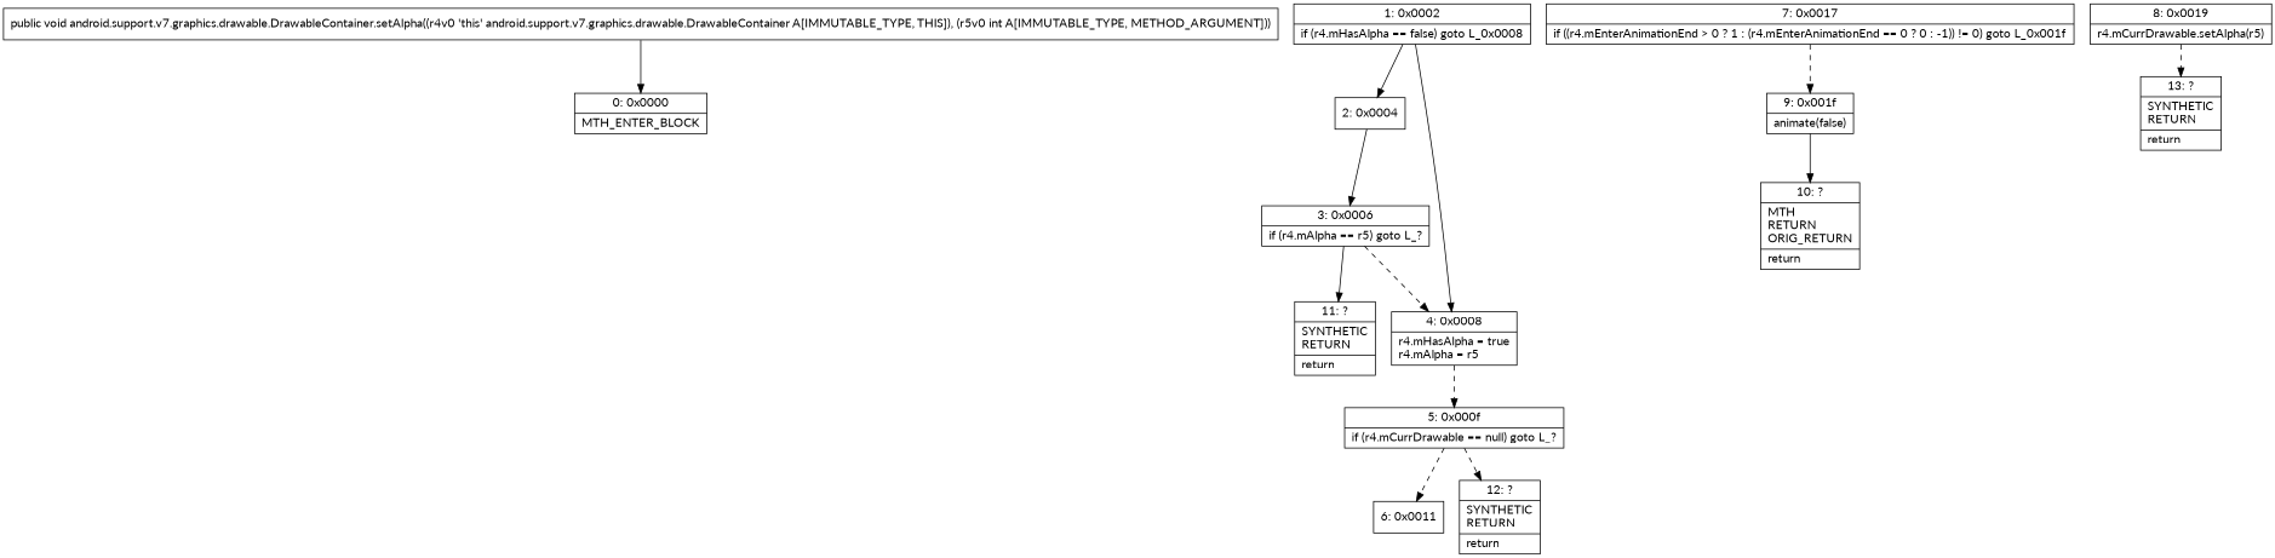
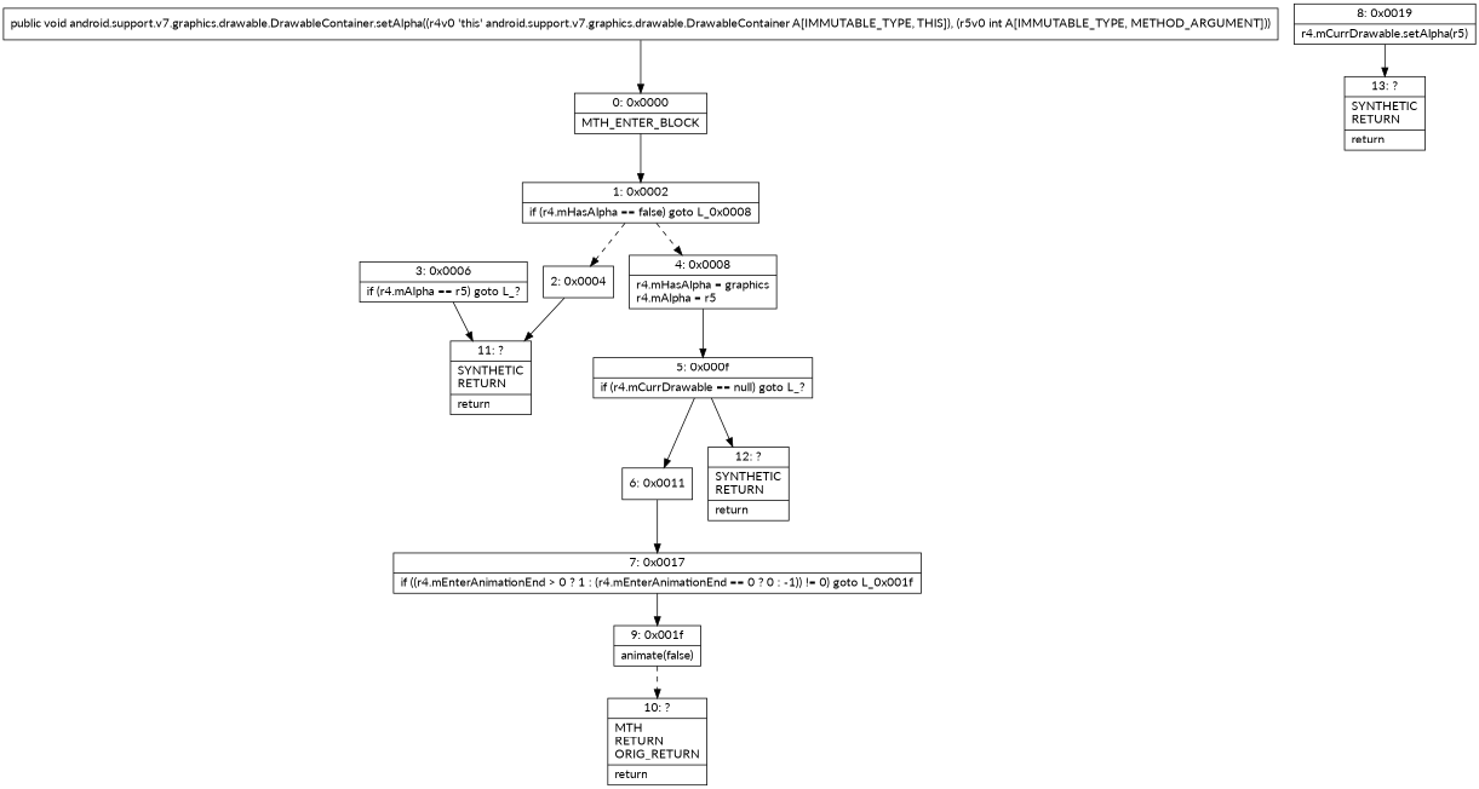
  digraph {
    fontname=Lato
    node [fontname=Lato shape=record]
    edge [fontname=Lato]
    n1 [label="{0\:\ 0x0000|MTH_ENTER_BLOCK\l}"]
    n2 [label="{1\:\ 0x0002|if (r4.mHasAlpha == false) goto L_0x0008\l}"]
    n3 [label="{2\:\ 0x0004}"]
-   n4 [label="{4\:\ 0x0008|r4.mHasAlpha = true\lr4.mAlpha = r5\l}"]
+   n4 [label="{4\:\ 0x0008|r4.mHasAlpha = graphics\lr4.mAlpha = r5\l}"]
    n5 [label="{3\:\ 0x0006|if (r4.mAlpha == r5) goto L_?\l}"]
    n6 [label="{5\:\ 0x000f|if (r4.mCurrDrawable == null) goto L_?\l}"]
    n7 [label="{11\:\ ?|SYNTHETIC\lRETURN\l|return\l}"]
    n8 [label="{6\:\ 0x0011}"]
    n9 [label="{12\:\ ?|SYNTHETIC\lRETURN\l|return\l}"]
    n10 [label="{7\:\ 0x0017|if ((r4.mEnterAnimationEnd \> 0 ? 1 : (r4.mEnterAnimationEnd == 0 ? 0 : \-1)) != 0) goto L_0x001f\l}"]
    n11 [label="{9\:\ 0x001f|animate(false)\l}"]
    n12 [label="{8\:\ 0x0019|r4.mCurrDrawable.setAlpha(r5)\l}"]
    n13 [label="{13\:\ ?|SYNTHETIC\lRETURN\l|return\l}"]
    n14 [label="{10\:\ ?|MTH\lRETURN\lORIG_RETURN\l|return\l}"]
    n15 [label="{public void android.support.v7.graphics.drawable.DrawableContainer.setAlpha((r4v0 'this' android.support.v7.graphics.drawable.DrawableContainer A[IMMUTABLE_TYPE, THIS]), (r5v0 int A[IMMUTABLE_TYPE, METHOD_ARGUMENT])) }"]
-   n2 -> n3 [style=solid]
-   n2 -> n4
-   n3 -> n5
-   n4 -> n6 [style=dashed]
-   n5 -> n4 [style=dashed]
+   n1 -> n2
+   n2 -> n3 [style=dashed]
+   n2 -> n4 [style=dashed]
+   n3 -> n7
+   n4 -> n6
    n5 -> n7
-   n6 -> n8 [style=dashed]
-   n6 -> n9 [style=dashed]
-   n10 -> n11 [style=dashed]
-   n11 -> n14
-   n12 -> n13 [style=dashed]
+   n6 -> n8 [style=solid]
+   n6 -> n9
+   n8 -> n10
+   n10 -> n11
+   n11 -> n14 [style=dashed]
+   n12 -> n13
    n15 -> n1
  }
